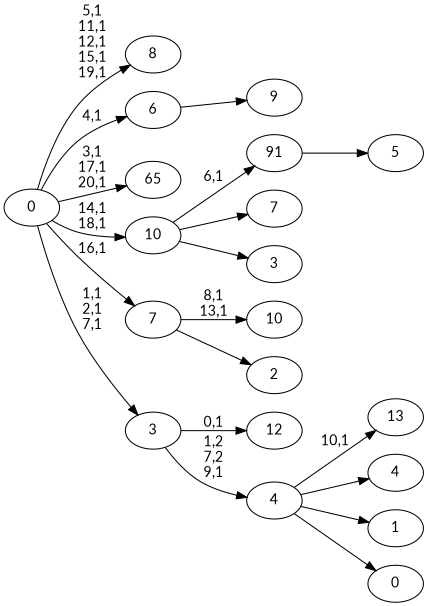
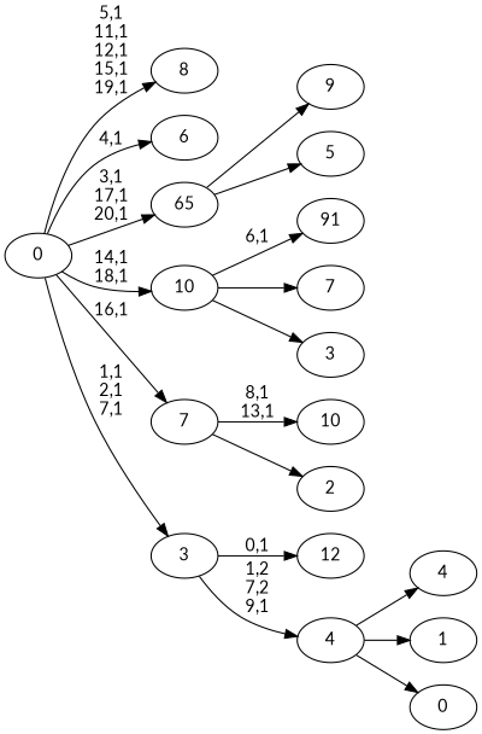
  digraph {
    fontname=Lato
    rankdir=LR
    node [fontname=Lato]
    edge [fontname=Lato]
-   n1 [label=13]
    n2 [label=12]
    n3 [label=91]
    n4 [label=10]
    n5 [label=9]
    n6 [label=8]
    n7 [label=7]
    n8 [label=6]
    n9 [label=5]
    n10 [label=65]
    n11 [label=4]
    n12 [label=3]
    10
    n14 [label=2]
    7
    n16 [label=1]
    n17 [label=0]
    4
    3
    0
-   n8 -> n5
-   n3 -> n9
+   n10 -> n5
+   n10 -> n9
    10 -> n3 [label="6,1"]
    10 -> n7
    10 -> n12
    7 -> n4 [label="8,1\n13,1"]
    7 -> n14
-   4 -> n1 [label="10,1"]
    4 -> n11
    4 -> n16
    4 -> n17
    3 -> n2 [label="0,1"]
    3 -> 4 [label="1,2\n7,2\n9,1"]
    0 -> n6 [label="5,1\n11,1\n12,1\n15,1\n19,1"]
    0 -> n8 [label="4,1"]
    0 -> n10 [label="3,1\n17,1\n20,1"]
    0 -> 10 [label="14,1\n18,1"]
    0 -> 7 [label="16,1"]
    0 -> 3 [label="1,1\n2,1\n7,1"]
  }
